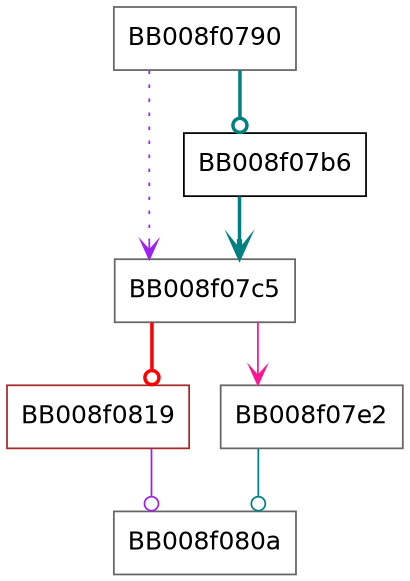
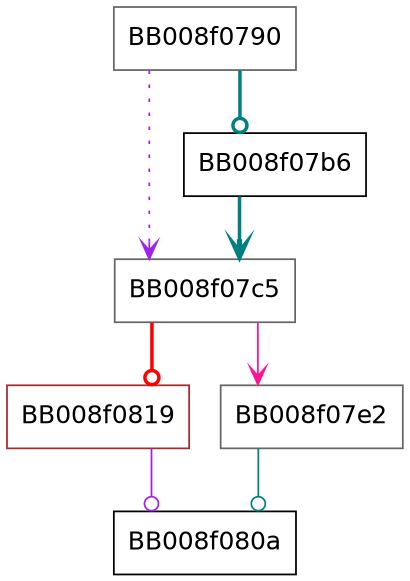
  digraph {
    fontname="DejaVu Sans"
    splines=ortho
    node [color=gray40 fontname="DejaVu Sans" shape=box]
    edge [arrowhead=odot color=teal fontname="DejaVu Sans" style=bold]
    BB008f0790
    BB008f07c5
    BB008f07b6 [color=black]
    BB008f0819 [color=brown]
    BB008f07e2
-   BB008f080a
+   BB008f080a [color=black]
    BB008f0790 -> BB008f07c5 [arrowhead=vee color=purple style=dotted]
    BB008f0790 -> BB008f07b6
    BB008f07c5 -> BB008f0819 [color=red]
    BB008f07c5 -> BB008f07e2 [arrowhead=vee color=deeppink style=solid]
    BB008f07b6 -> BB008f07c5 [arrowhead=vee]
    BB008f0819 -> BB008f080a [color=purple style=solid]
    BB008f07e2 -> BB008f080a [style=solid]
  }
